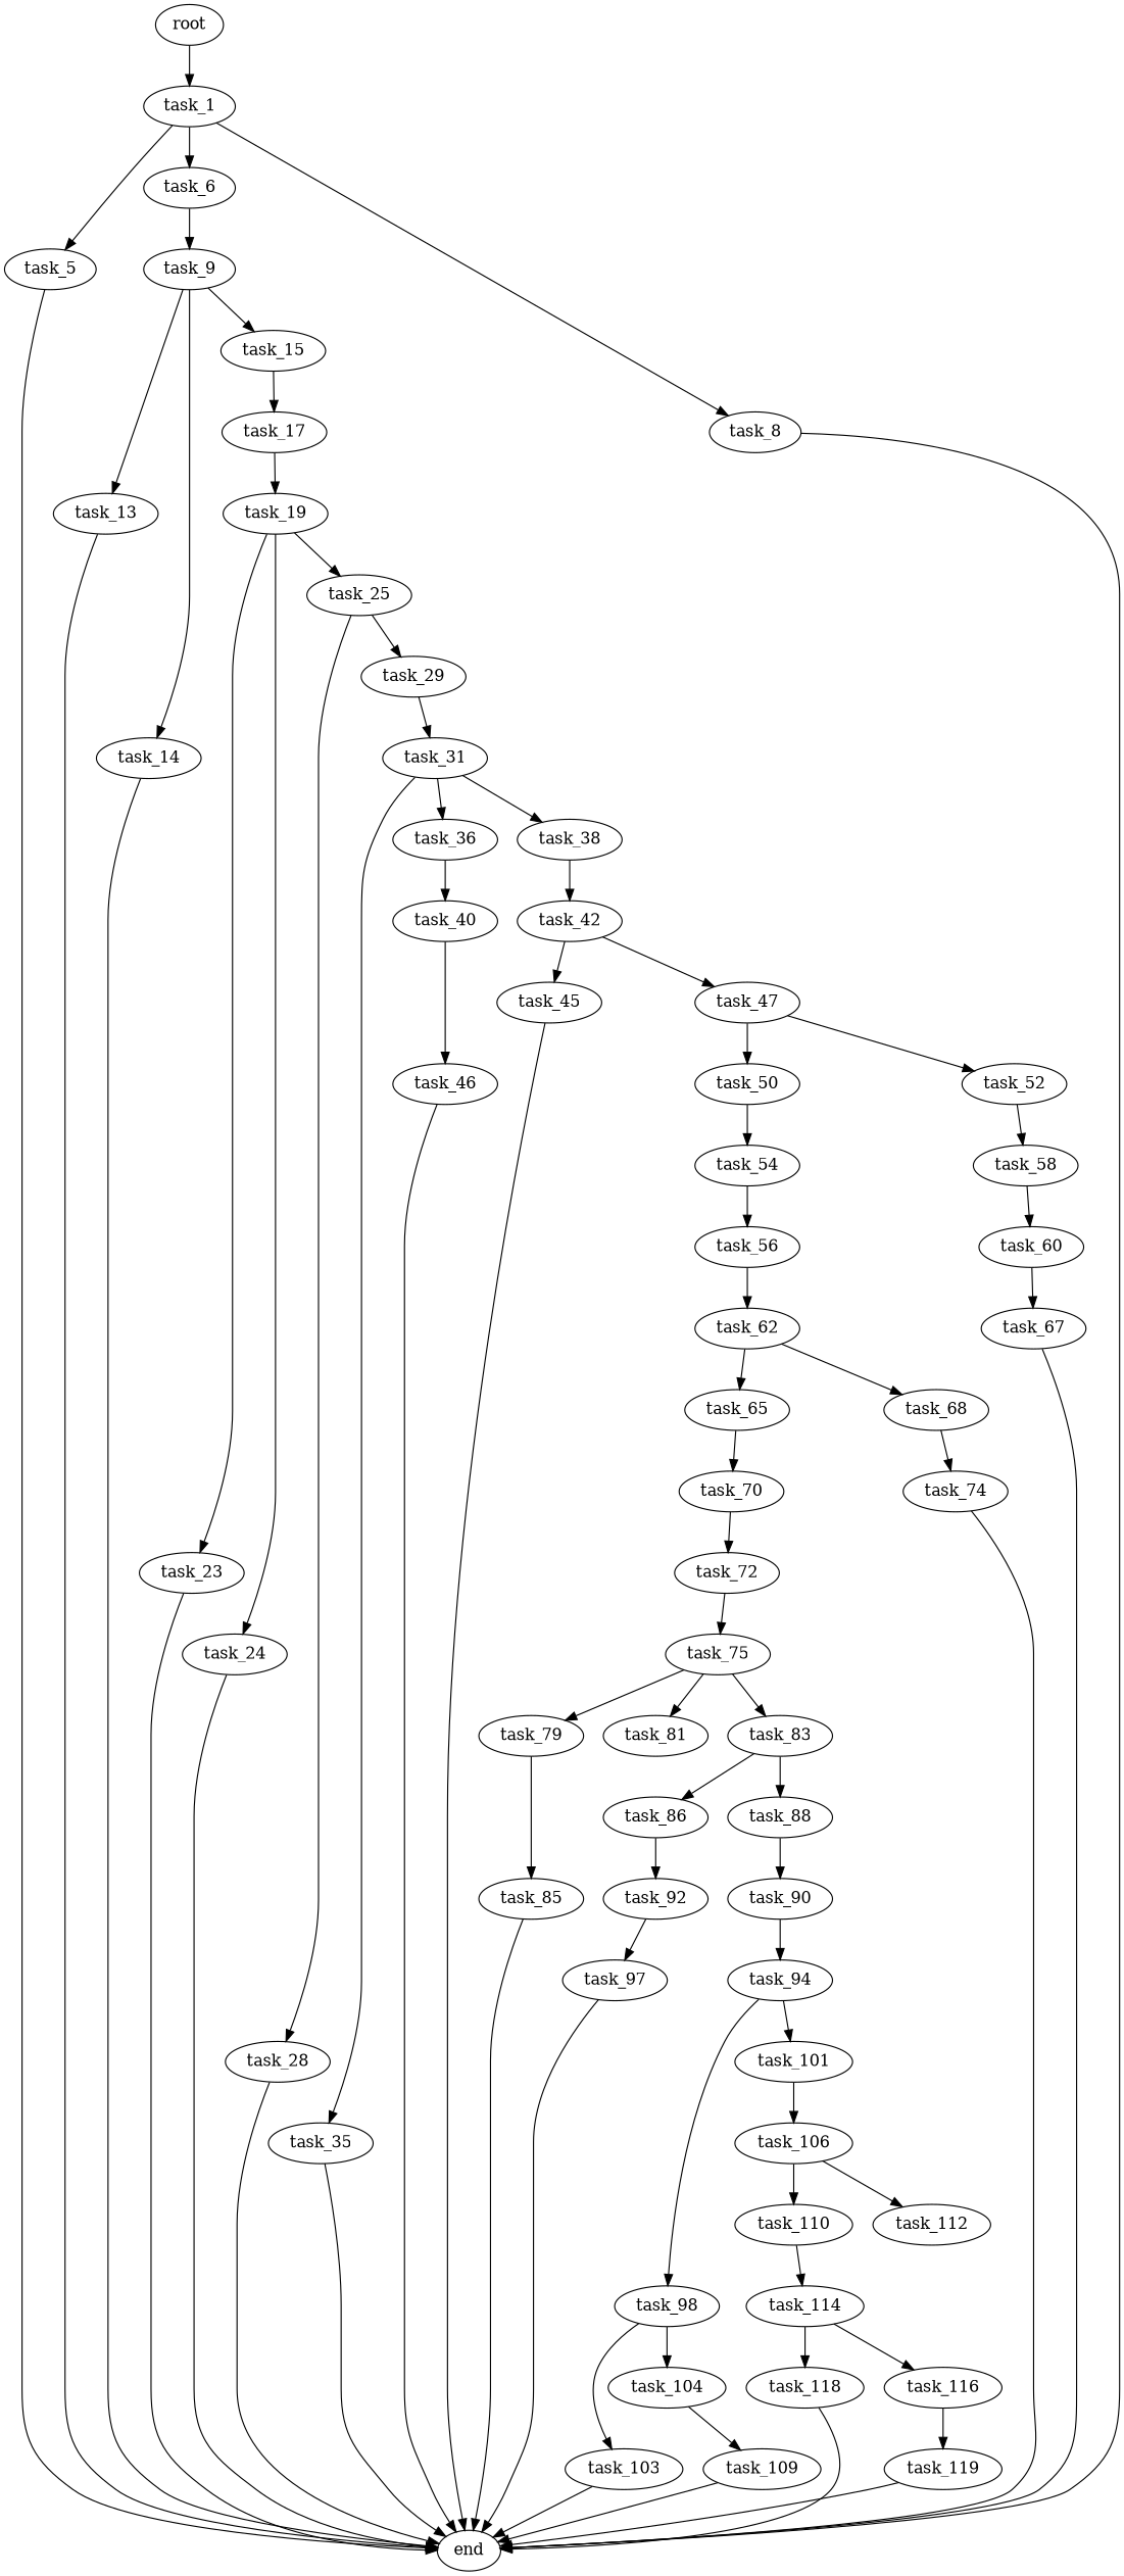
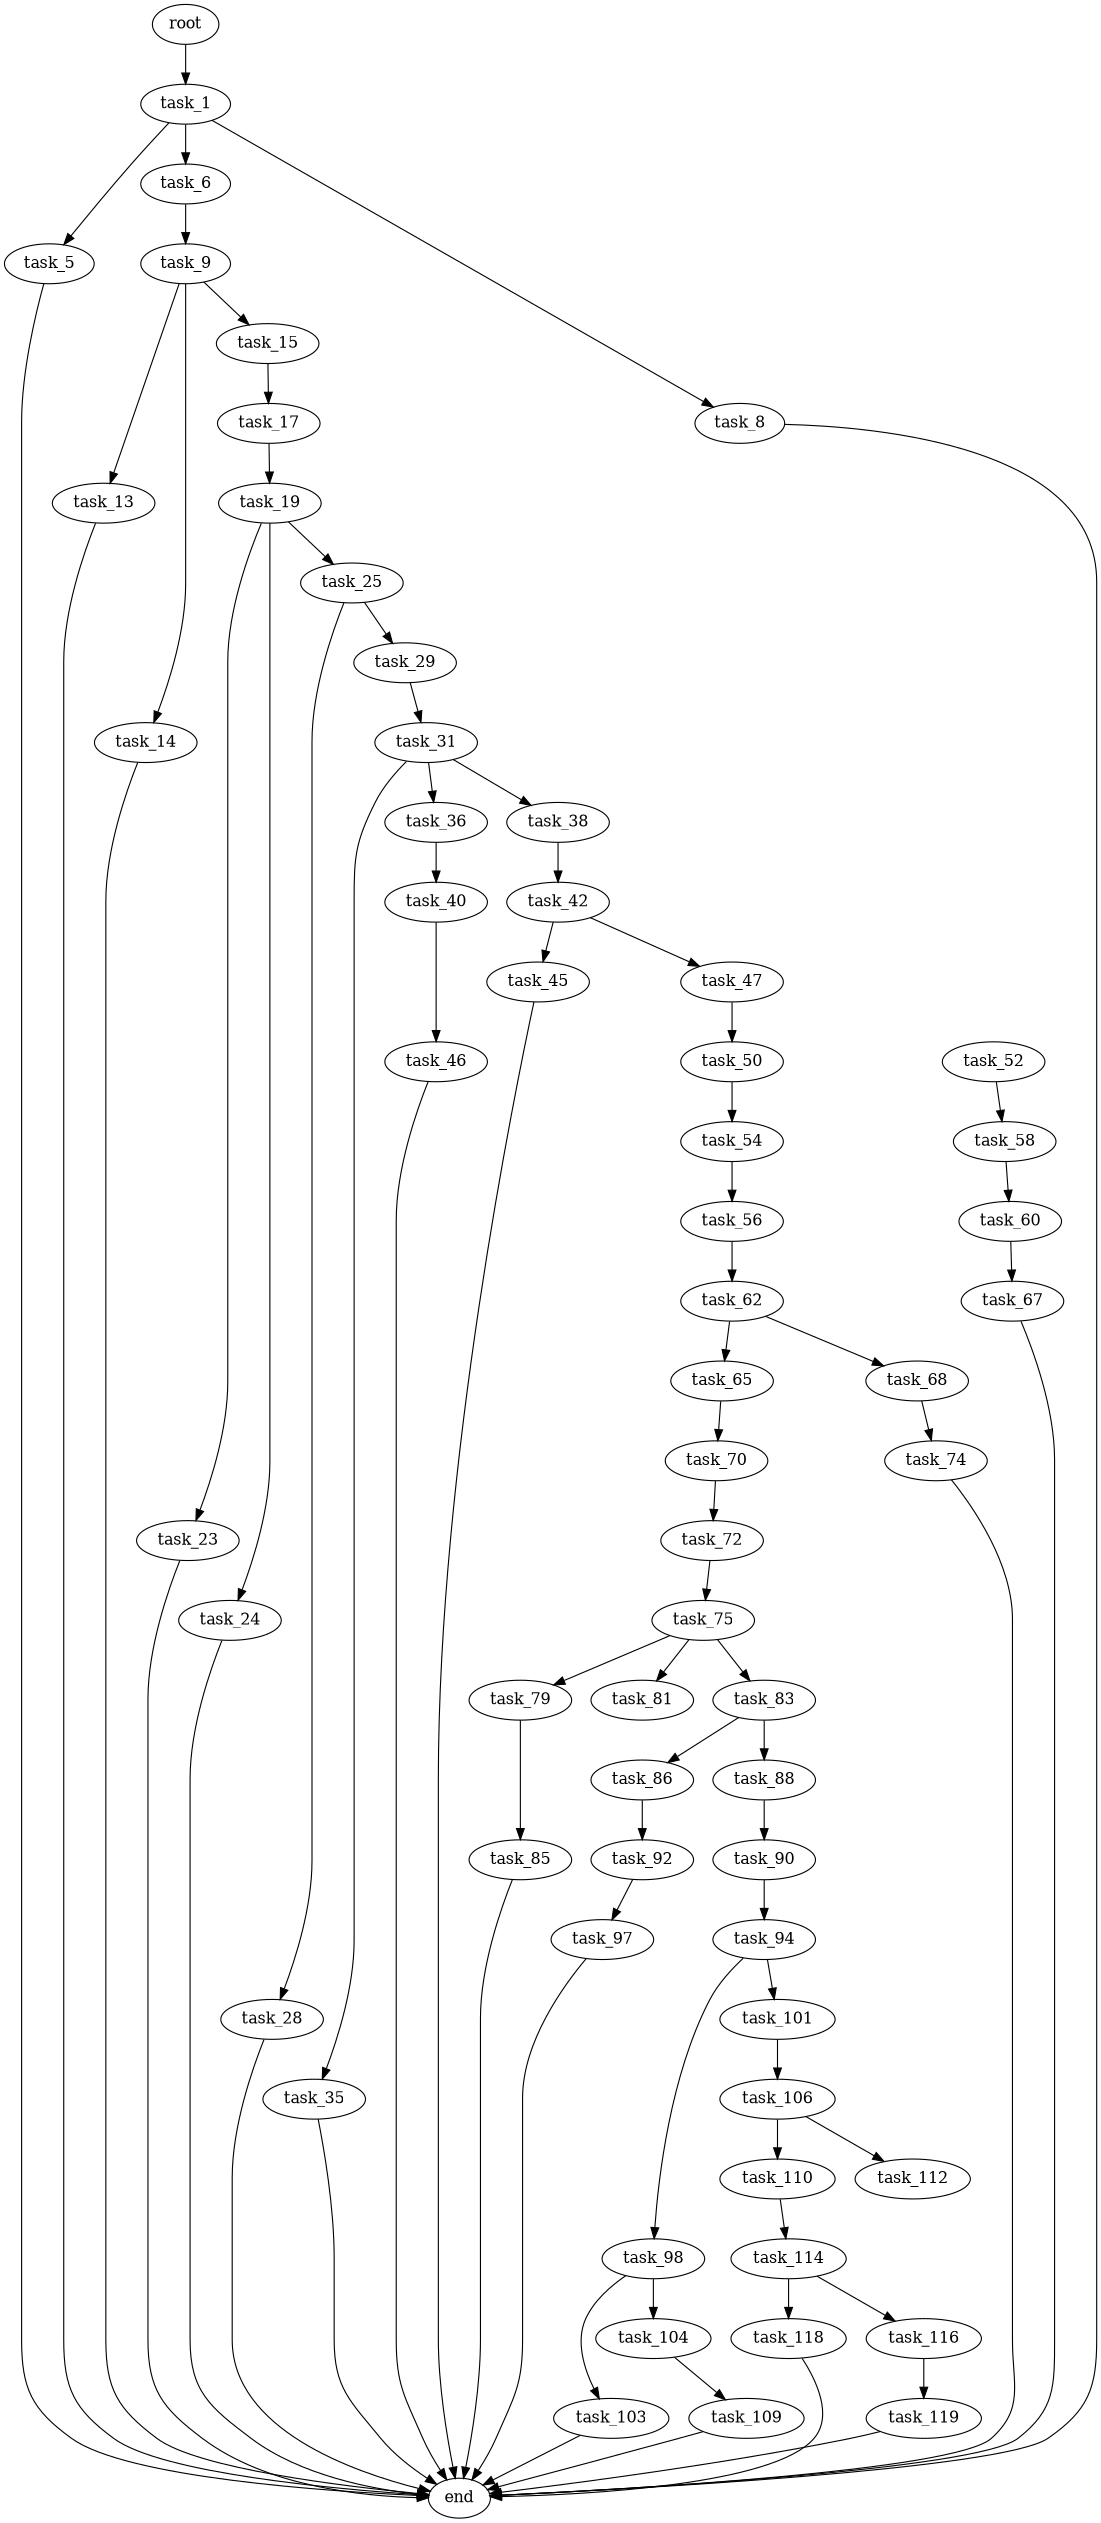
  digraph {
    root
    task_1
    task_5
    task_6
    task_8
    end
    task_9
    task_13
    task_14
    task_15
    task_17
    task_19
    task_23
    task_24
    task_25
    task_28
    task_29
    task_31
    task_35
    task_36
    task_38
    task_40
    task_42
    task_46
    task_45
    task_47
    task_50
    task_52
    task_54
    task_58
    task_56
    task_60
    task_62
    task_65
    task_68
    task_67
    task_70
    task_74
    task_72
    task_75
    task_79
    task_81
    task_83
    task_85
    task_86
    task_88
    task_92
    task_90
    task_97
    task_94
    task_98
    task_101
    task_103
    task_104
    task_106
    task_109
    task_110
    task_112
    task_114
    task_118
    task_116
    task_119
    root -> task_1
    task_1 -> task_5
    task_1 -> task_6
    task_1 -> task_8
    task_5 -> end
    task_6 -> task_9
    task_8 -> end
    task_9 -> task_13
    task_9 -> task_14
    task_9 -> task_15
    task_13 -> end
    task_14 -> end
    task_15 -> task_17
    task_17 -> task_19
    task_19 -> task_23
    task_19 -> task_24
    task_19 -> task_25
    task_23 -> end
    task_24 -> end
    task_25 -> task_28
    task_25 -> task_29
    task_28 -> end
    task_29 -> task_31
    task_31 -> task_35
    task_31 -> task_36
    task_31 -> task_38
    task_35 -> end
    task_36 -> task_40
    task_38 -> task_42
    task_40 -> task_46
    task_42 -> task_45
    task_42 -> task_47
    task_46 -> end
    task_45 -> end
    task_47 -> task_50
-   task_47 -> task_52
    task_50 -> task_54
    task_52 -> task_58
    task_54 -> task_56
    task_58 -> task_60
    task_56 -> task_62
    task_60 -> task_67
    task_62 -> task_65
    task_62 -> task_68
    task_65 -> task_70
    task_68 -> task_74
    task_67 -> end
    task_70 -> task_72
    task_74 -> end
    task_72 -> task_75
    task_75 -> task_79
    task_75 -> task_81
    task_75 -> task_83
    task_79 -> task_85
    task_83 -> task_86
    task_83 -> task_88
    task_85 -> end
    task_86 -> task_92
    task_88 -> task_90
    task_92 -> task_97
    task_90 -> task_94
    task_97 -> end
    task_94 -> task_98
    task_94 -> task_101
    task_98 -> task_103
    task_98 -> task_104
    task_101 -> task_106
    task_103 -> end
    task_104 -> task_109
    task_106 -> task_110
    task_106 -> task_112
    task_109 -> end
    task_110 -> task_114
    task_114 -> task_118
    task_114 -> task_116
    task_118 -> end
    task_116 -> task_119
    task_119 -> end
  }
